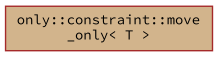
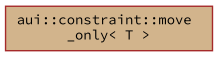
  digraph {
    rankdir=LR
    fontname="Source Code Pro"
-   n1 [color=brown fillcolor=tan fontname="Source Code Pro" fontsize=10 height=0.2 label="only::constraint::move\l_only\< T \>" shape=record style=filled width=0.4]
+   n1 [color=brown fillcolor=tan fontname="Source Code Pro" fontsize=10 height=0.2 label="aui::constraint::move\l_only\< T \>" shape=record style=filled width=0.4]
  }
